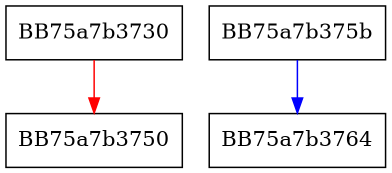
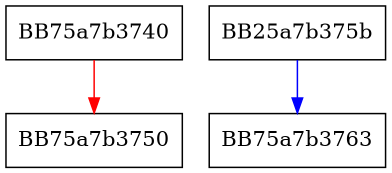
  digraph {
    splines=ortho
    node [shape=box]
-   BB75a7b3730
+   BB75a7b3730 [label=BB75a7b3740]
    BB75a7b3750
-   BB75a7b375b
-   BB75a7b3764
+   BB75a7b375b [label=BB25a7b375b]
+   BB75a7b3764 [label=BB75a7b3763]
    BB75a7b3730 -> BB75a7b3750 [color=red]
    BB75a7b375b -> BB75a7b3764 [color=blue]
  }
